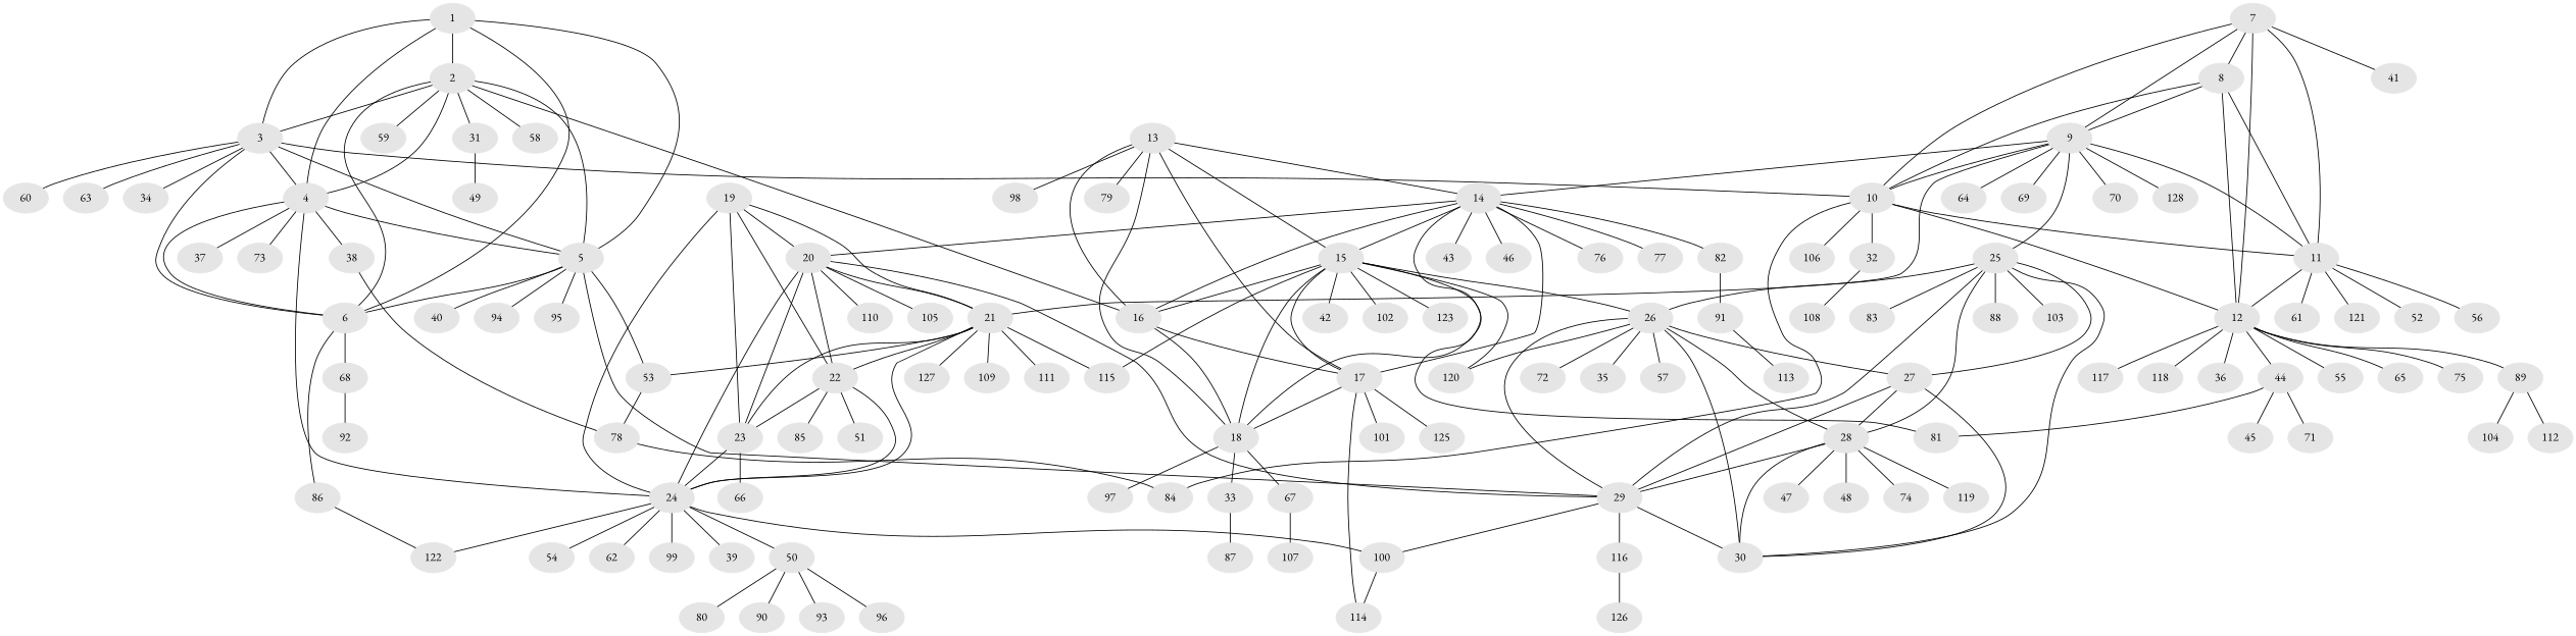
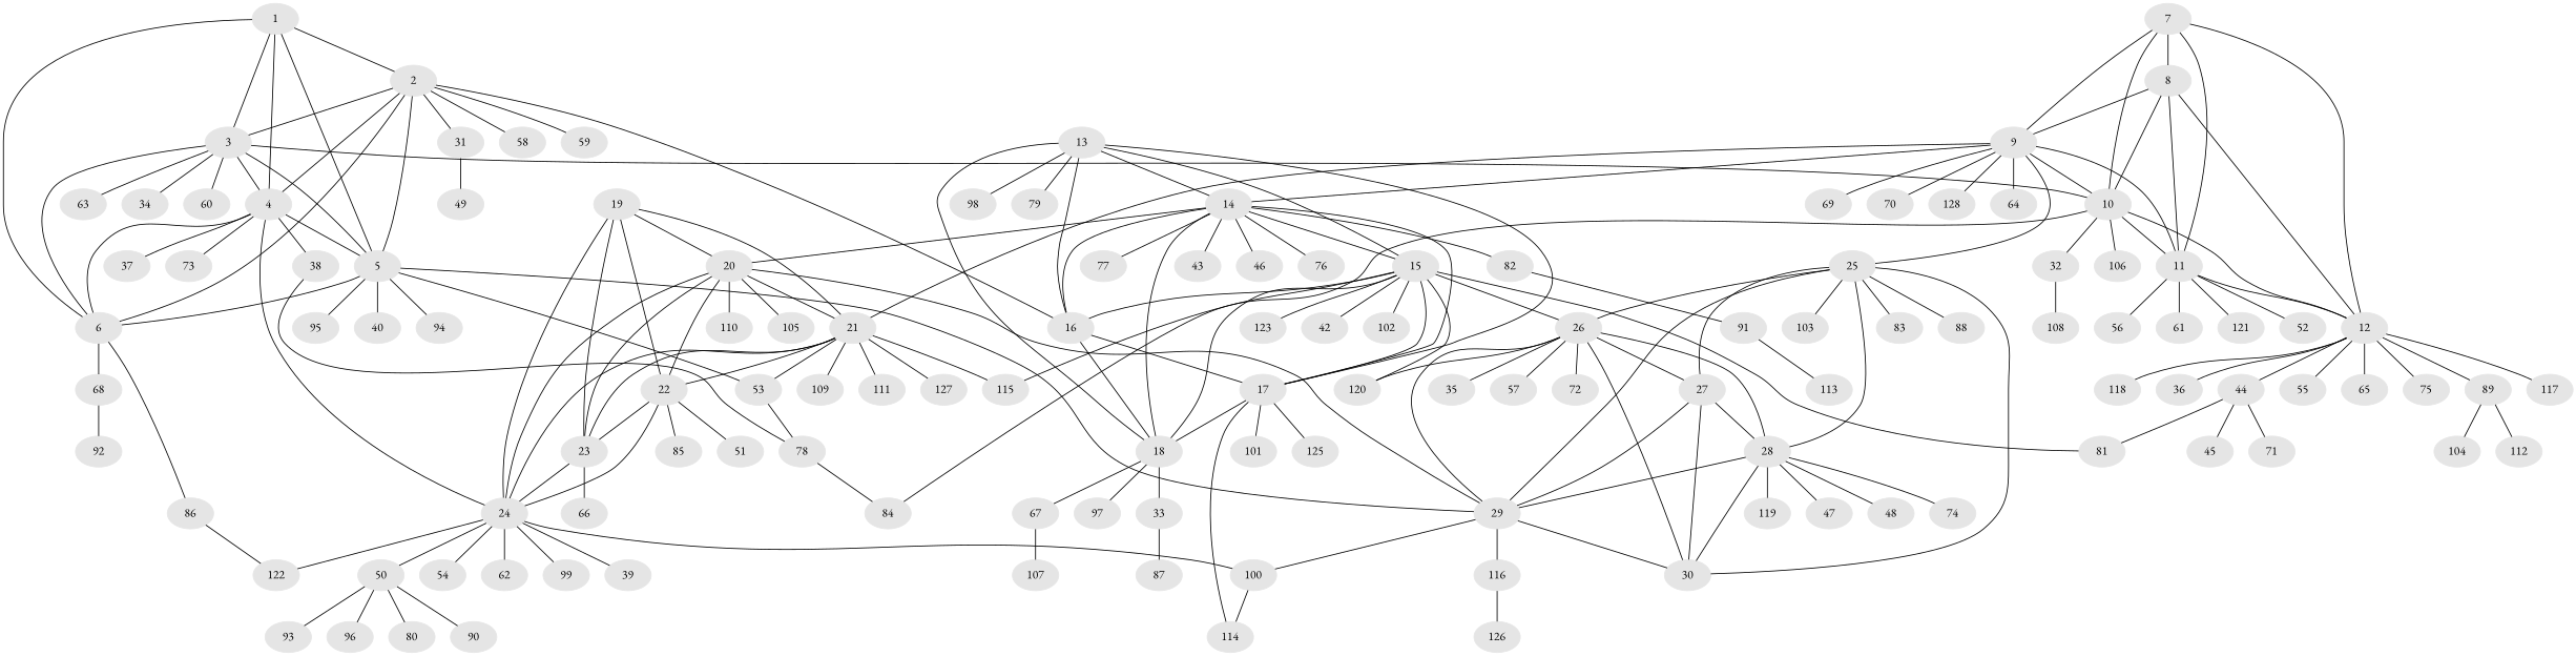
  graph {
    fontname="EB Garamond"
    node [color=gray90 fontname="EB Garamond" style=filled]
    edge [fontname="EB Garamond"]
    1
    2
    3
    4
    5
    6
    16
    31
    58
    59
    10
    34
    60
    63
    24
    37
    38
    73
    29
    40
    53
    94
    95
    68
    86
    17
    18
    49
    11
    12
    32
    84
    106
    39
    50
    54
    62
    99
    100
    122
    78
    30
    116
    92
    7
    8
    9
-   41
    14
    21
    25
    64
    69
    70
    128
    52
    56
    61
    121
    36
    44
    55
    65
    75
    89
    117
    118
    15
    20
    43
    46
    76
    77
    82
    115
    22
    23
    109
    111
    127
    26
    27
    28
    83
    88
    103
    108
    81
    45
    71
    104
    112
    13
    79
    98
    42
    102
    120
    123
    101
    114
    125
    33
    67
    97
    105
    110
    91
    35
    57
    72
    87
    107
    19
    51
    85
    66
    80
    90
    93
    96
    47
    48
    74
    119
    126
    113
    1 -- 2
    1 -- 3
    1 -- 4
    1 -- 5
    1 -- 6
    2 -- 3
    2 -- 4
    2 -- 5
    2 -- 6
    2 -- 16
    2 -- 31
    2 -- 58
    2 -- 59
    3 -- 4
    3 -- 5
    3 -- 6
    3 -- 10
    3 -- 34
    3 -- 60
    3 -- 63
    4 -- 5
    4 -- 6
    4 -- 24
    4 -- 37
    4 -- 38
    4 -- 73
    5 -- 6
    5 -- 29
    5 -- 40
    5 -- 53
    5 -- 94
    5 -- 95
    6 -- 68
    6 -- 86
    16 -- 17
    16 -- 18
    31 -- 49
    10 -- 11
    10 -- 12
    10 -- 32
    10 -- 84
    10 -- 106
    24 -- 39
    24 -- 50
    24 -- 54
    24 -- 62
    24 -- 99
    24 -- 100
    24 -- 122
    38 -- 78
    29 -- 100
    29 -- 30
    29 -- 116
    53 -- 78
    68 -- 92
    86 -- 122
    17 -- 18
    17 -- 101
    17 -- 114
    17 -- 125
    18 -- 33
    18 -- 67
    18 -- 97
    11 -- 12
    11 -- 52
    11 -- 56
    11 -- 61
    11 -- 121
    12 -- 36
    12 -- 44
    12 -- 55
    12 -- 65
    12 -- 75
    12 -- 89
    12 -- 117
    12 -- 118
    32 -- 108
    50 -- 80
    50 -- 90
    50 -- 93
    50 -- 96
    100 -- 114
    78 -- 84
    116 -- 126
    7 -- 10
    7 -- 11
    7 -- 12
    7 -- 8
    7 -- 9
-   7 -- 41
    8 -- 10
    8 -- 11
    8 -- 12
    8 -- 9
    9 -- 10
    9 -- 11
    9 -- 14
    9 -- 21
    9 -- 25
    9 -- 64
    9 -- 69
    9 -- 70
    9 -- 128
    14 -- 16
    14 -- 17
    14 -- 18
    14 -- 15
    14 -- 20
    14 -- 43
    14 -- 46
    14 -- 76
    14 -- 77
    14 -- 82
    21 -- 24
    21 -- 53
    21 -- 115
    21 -- 22
    21 -- 23
    21 -- 109
    21 -- 111
    21 -- 127
    25 -- 29
    25 -- 30
    25 -- 26
    25 -- 27
    25 -- 28
    25 -- 83
    25 -- 88
    25 -- 103
    44 -- 81
    44 -- 45
    44 -- 71
    89 -- 104
    89 -- 112
    15 -- 16
    15 -- 17
    15 -- 18
    15 -- 115
    15 -- 26
    15 -- 81
    15 -- 42
    15 -- 102
    15 -- 120
    15 -- 123
    20 -- 24
    20 -- 29
    20 -- 21
    20 -- 22
    20 -- 23
    20 -- 105
    20 -- 110
    82 -- 91
    22 -- 24
    22 -- 23
    22 -- 51
    22 -- 85
    23 -- 24
    23 -- 66
    26 -- 29
    26 -- 30
    26 -- 27
    26 -- 28
    26 -- 120
    26 -- 35
    26 -- 57
    26 -- 72
    27 -- 29
    27 -- 30
    27 -- 28
    28 -- 29
    28 -- 30
    28 -- 47
    28 -- 48
    28 -- 74
    28 -- 119
    13 -- 16
    13 -- 17
    13 -- 18
    13 -- 14
    13 -- 15
    13 -- 79
    13 -- 98
    33 -- 87
    67 -- 107
    91 -- 113
    19 -- 24
    19 -- 21
    19 -- 20
    19 -- 22
    19 -- 23
  }
